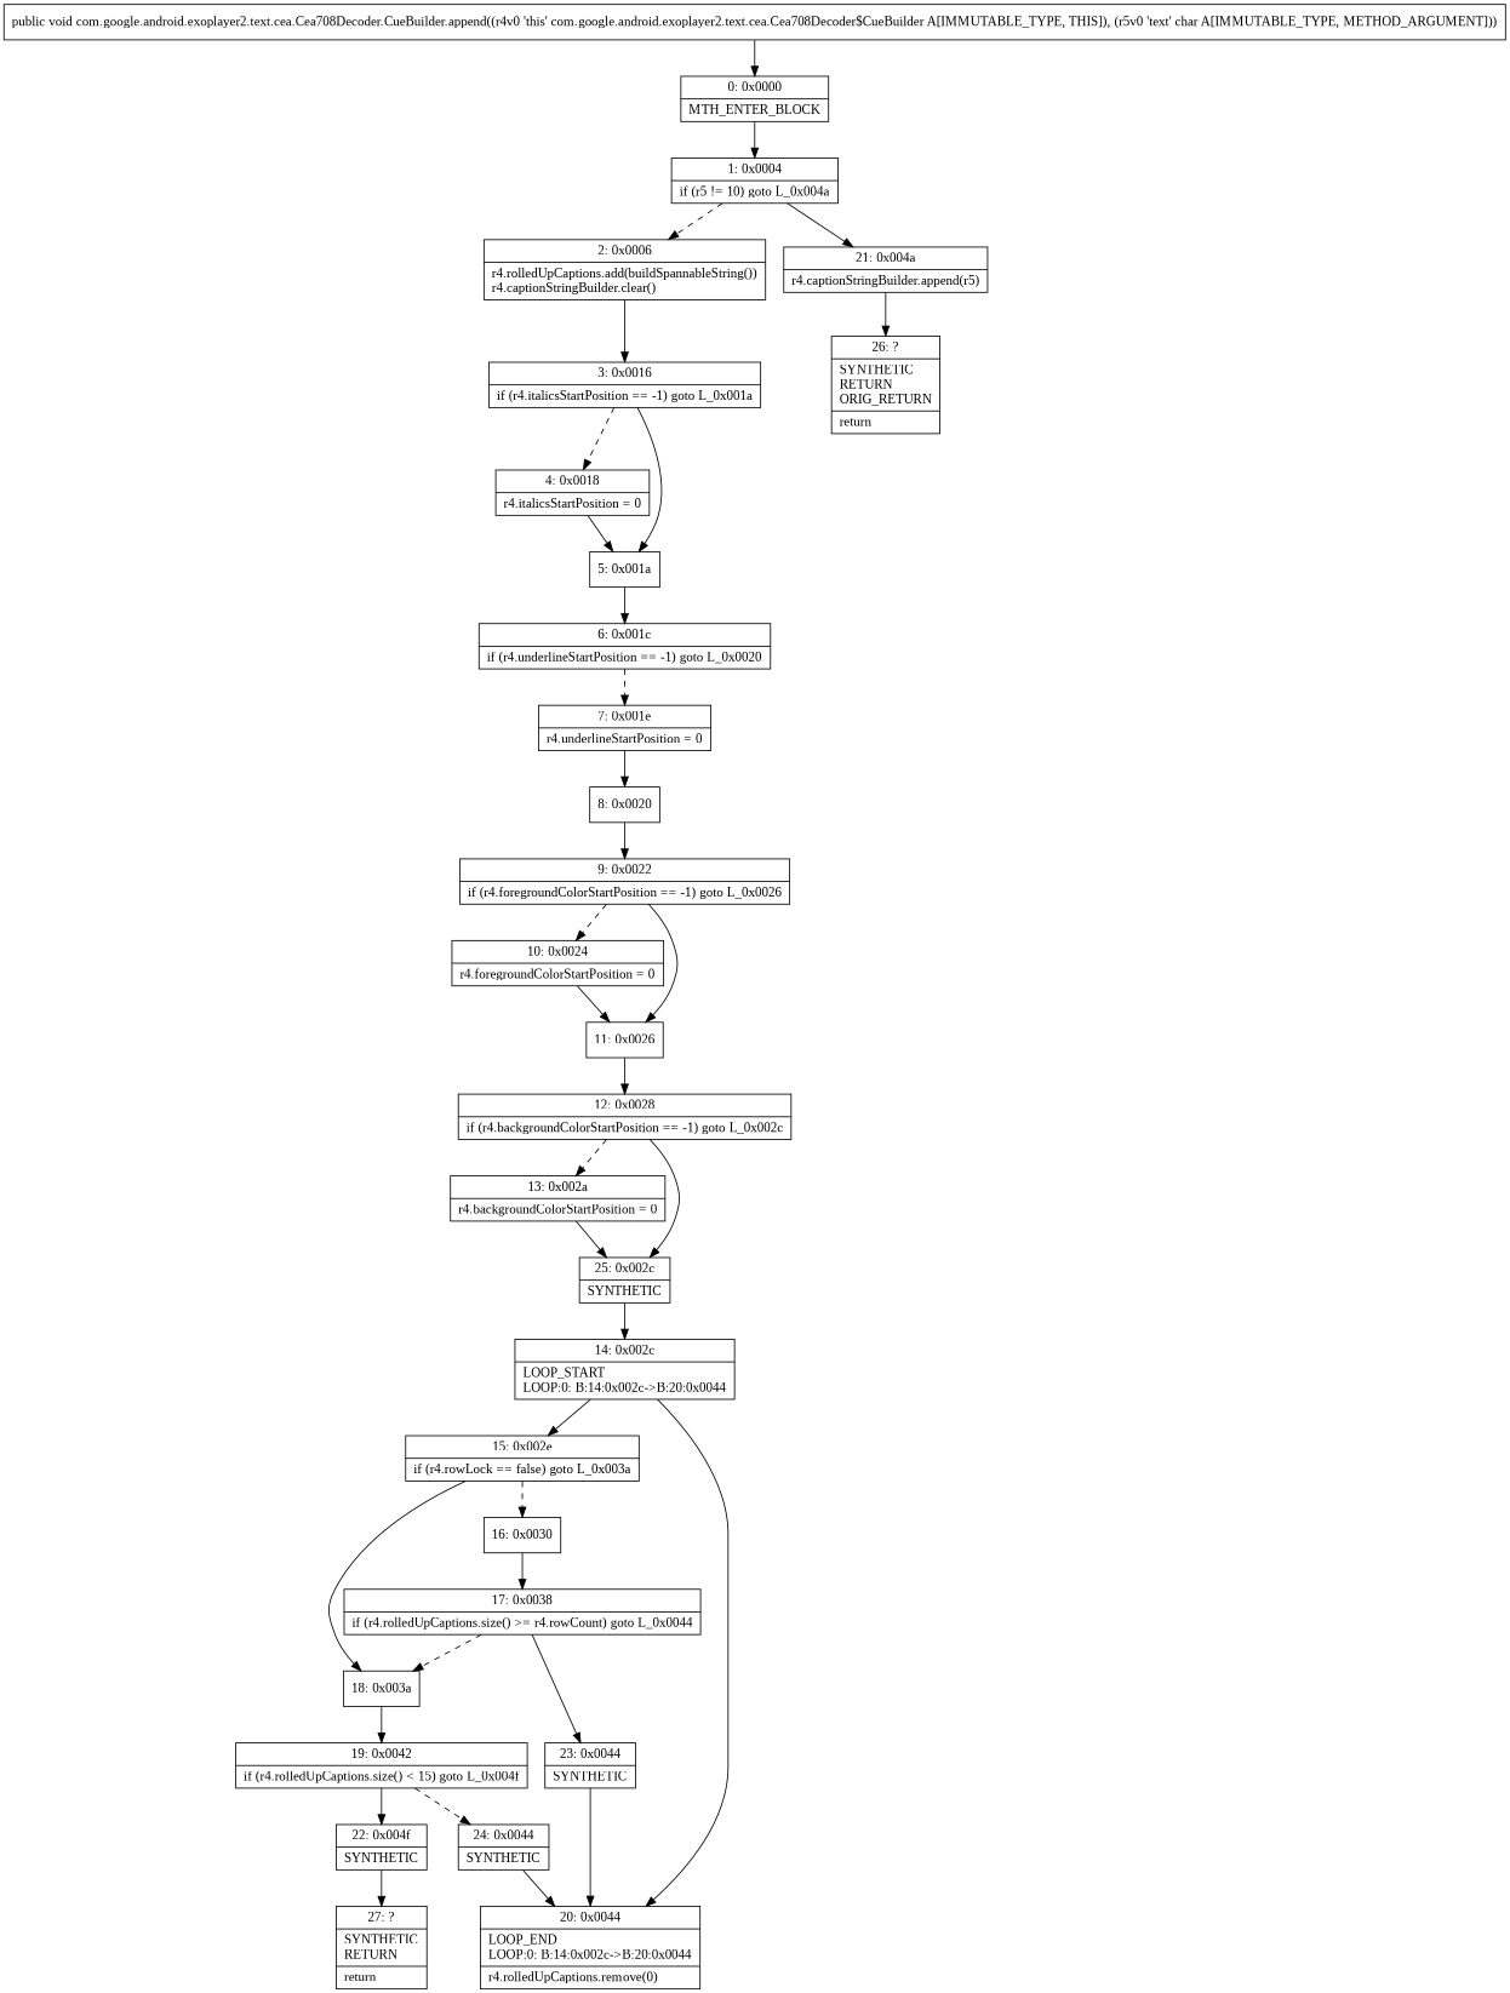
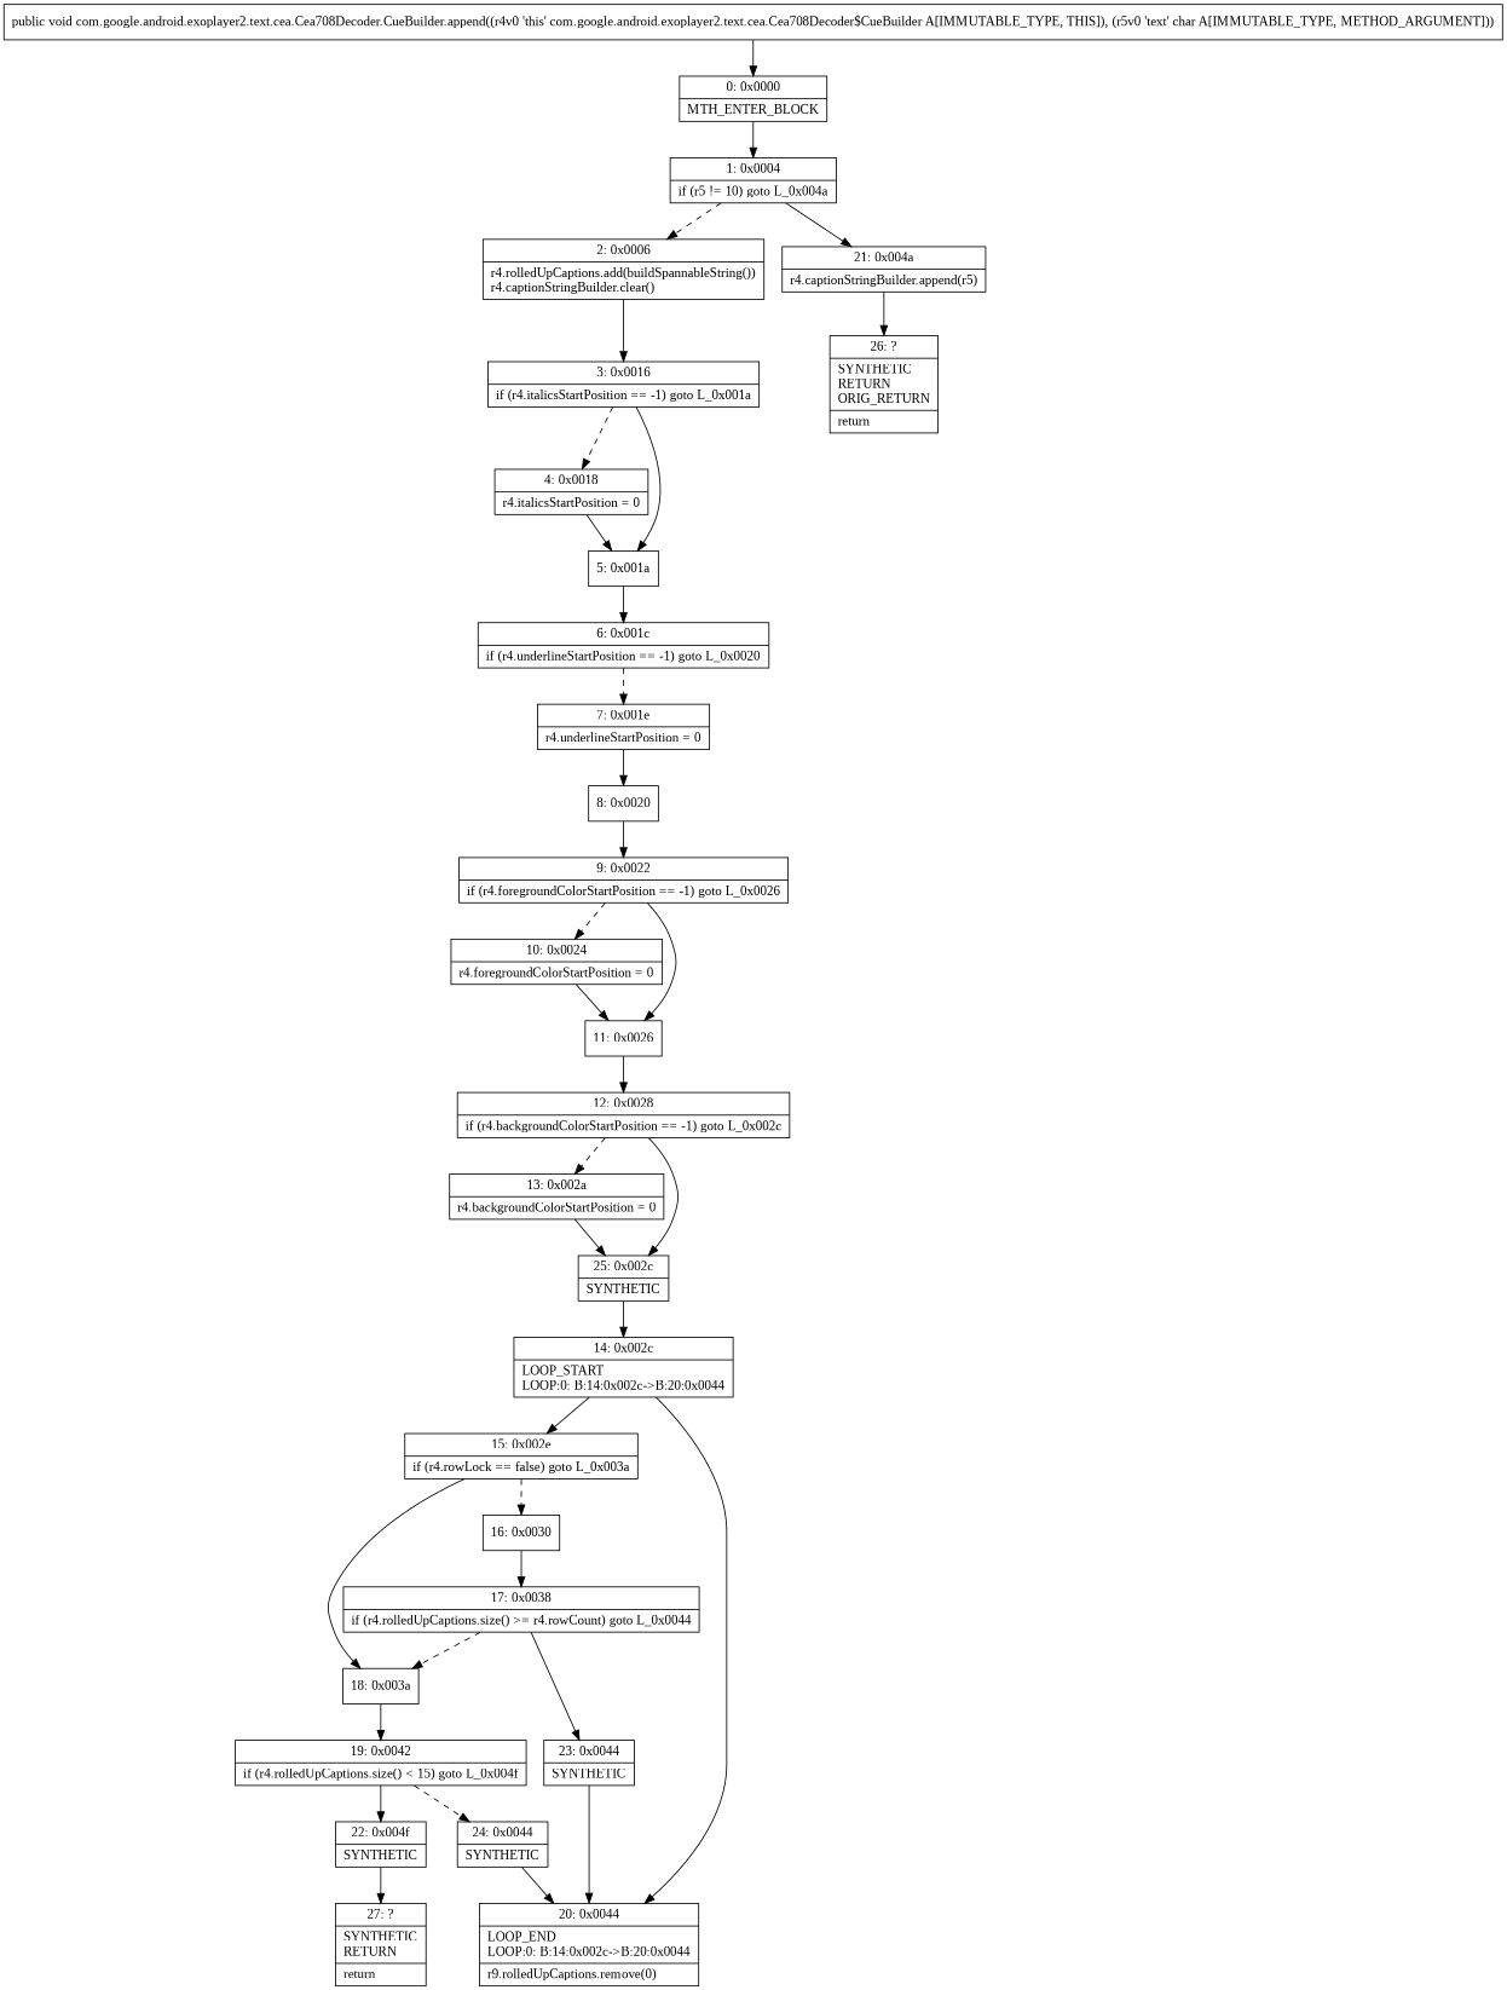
  digraph {
    fontname="Liberation Serif"
    node [fontname="Liberation Serif" shape=record]
    edge [fontname="Liberation Serif"]
    n1 [label="{0\:\ 0x0000|MTH_ENTER_BLOCK\l}"]
    n2 [label="{1\:\ 0x0004|if (r5 != 10) goto L_0x004a\l}"]
    n3 [label="{2\:\ 0x0006|r4.rolledUpCaptions.add(buildSpannableString())\lr4.captionStringBuilder.clear()\l}"]
    n4 [label="{21\:\ 0x004a|r4.captionStringBuilder.append(r5)\l}"]
    n5 [label="{3\:\ 0x0016|if (r4.italicsStartPosition == \-1) goto L_0x001a\l}"]
    n6 [label="{26\:\ ?|SYNTHETIC\lRETURN\lORIG_RETURN\l|return\l}"]
    n7 [label="{4\:\ 0x0018|r4.italicsStartPosition = 0\l}"]
    n8 [label="{5\:\ 0x001a}"]
    n9 [label="{6\:\ 0x001c|if (r4.underlineStartPosition == \-1) goto L_0x0020\l}"]
    n10 [label="{7\:\ 0x001e|r4.underlineStartPosition = 0\l}"]
    n11 [label="{8\:\ 0x0020}"]
    n12 [label="{9\:\ 0x0022|if (r4.foregroundColorStartPosition == \-1) goto L_0x0026\l}"]
    n13 [label="{10\:\ 0x0024|r4.foregroundColorStartPosition = 0\l}"]
    n14 [label="{11\:\ 0x0026}"]
    n15 [label="{12\:\ 0x0028|if (r4.backgroundColorStartPosition == \-1) goto L_0x002c\l}"]
    n16 [label="{13\:\ 0x002a|r4.backgroundColorStartPosition = 0\l}"]
    n17 [label="{25\:\ 0x002c|SYNTHETIC\l}"]
    n18 [label="{14\:\ 0x002c|LOOP_START\lLOOP:0: B:14:0x002c\-\>B:20:0x0044\l}"]
    n19 [label="{15\:\ 0x002e|if (r4.rowLock == false) goto L_0x003a\l}"]
-   n20 [label="{20\:\ 0x0044|LOOP_END\lLOOP:0: B:14:0x002c\-\>B:20:0x0044\l|r4.rolledUpCaptions.remove(0)\l}"]
+   n20 [label="{20\:\ 0x0044|LOOP_END\lLOOP:0: B:14:0x002c\-\>B:20:0x0044\l|r9.rolledUpCaptions.remove(0)\l}"]
    n21 [label="{16\:\ 0x0030}"]
    n22 [label="{18\:\ 0x003a}"]
    n23 [label="{17\:\ 0x0038|if (r4.rolledUpCaptions.size() \>= r4.rowCount) goto L_0x0044\l}"]
    n24 [label="{19\:\ 0x0042|if (r4.rolledUpCaptions.size() \< 15) goto L_0x004f\l}"]
    n25 [label="{23\:\ 0x0044|SYNTHETIC\l}"]
    n26 [label="{22\:\ 0x004f|SYNTHETIC\l}"]
    n27 [label="{24\:\ 0x0044|SYNTHETIC\l}"]
    n28 [label="{27\:\ ?|SYNTHETIC\lRETURN\l|return\l}"]
    n29 [label="{public void com.google.android.exoplayer2.text.cea.Cea708Decoder.CueBuilder.append((r4v0 'this' com.google.android.exoplayer2.text.cea.Cea708Decoder$CueBuilder A[IMMUTABLE_TYPE, THIS]), (r5v0 'text' char A[IMMUTABLE_TYPE, METHOD_ARGUMENT])) }"]
    n1 -> n2
    n2 -> n3 [style=dashed]
    n2 -> n4
    n3 -> n5
    n4 -> n6
    n5 -> n7 [style=dashed]
    n5 -> n8
    n7 -> n8
    n8 -> n9
    n9 -> n10 [style=dashed]
    n10 -> n11
    n11 -> n12
    n12 -> n13 [style=dashed]
    n12 -> n14
    n13 -> n14
    n14 -> n15
    n15 -> n16 [style=dashed]
    n15 -> n17
    n16 -> n17
    n17 -> n18
    n18 -> n19
    n18 -> n20
    n19 -> n21 [style=dashed]
    n19 -> n22
    n21 -> n23
    n22 -> n24
    n23 -> n22 [style=dashed]
    n23 -> n25
    n24 -> n26
    n24 -> n27 [style=dashed]
    n25 -> n20
    n26 -> n28
    n27 -> n20
    n29 -> n1
  }
